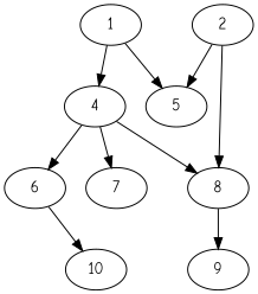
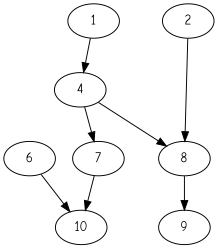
  digraph {
    fontname="Comic Neue"
    node [alpha=0.13 fontname="Comic Neue"]
    edge [fontname="Comic Neue"]
    1 [alpha=0.19 expect_size=47431680]
    4 [expect_size=16960512]
-   5 [alpha=0.05 expect_size=8401920]
    6 [alpha=0.03 expect_size=31657984]
    7 [alpha=0.03 expect_size=34327552]
    8 [expect_size=21774336]
    10 [alpha=0.01 expect_size=31857664]
    9 [alpha=0.08 expect_size=10908672]
    2 [alpha=0.01 expect_size=25720832]
    1 -> 4
-   1 -> 5
-   4 -> 6
    4 -> 7
    4 -> 8
    6 -> 10
+   7 -> 10
    8 -> 9
-   2 -> 5
    2 -> 8
  }
